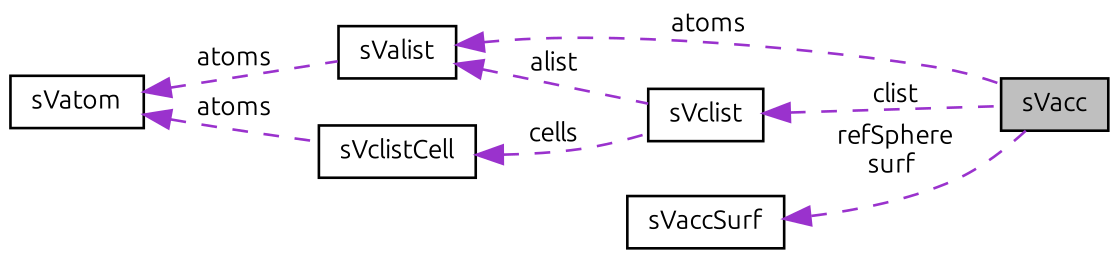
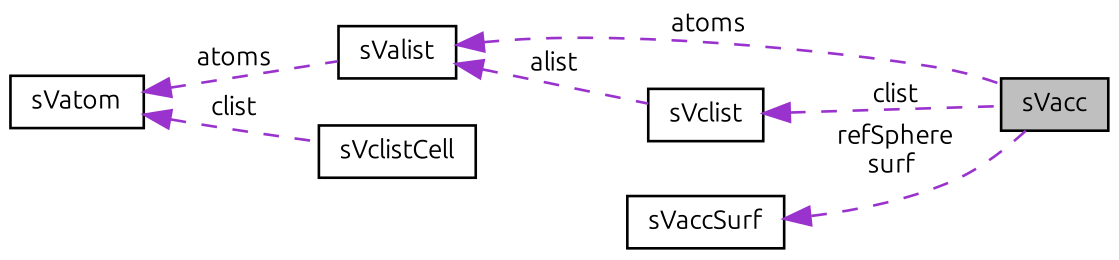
  digraph {
    fontname=Ubuntu
    rankdir=LR
    node [color=black fillcolor=white fontname=Ubuntu fontsize=10 shape=record style=filled]
    edge [color=darkorchid3 dir=back fontname=Ubuntu fontsize=10 labelfontname=FreeSans labelfontsize=10 style=dashed]
    n1 [fillcolor=grey75 fontcolor=black height=0.2 label=sVacc width=0.4]
    n2 [height=0.2 label=sValist width=0.4]
    n3 [height=0.2 label=sVclist width=0.4]
    n4 [height=0.2 label=sVatom width=0.4]
    n5 [height=0.2 label=sVclistCell width=0.4]
    n6 [height=0.2 label=sVaccSurf width=0.4]
    n2 -> n1 [label=" atoms"]
    n2 -> n3 [label=" alist"]
    n3 -> n1 [label=" clist"]
    n4 -> n2 [label=" atoms"]
-   n4 -> n5 [label=" atoms"]
-   n5 -> n3 [label=" cells"]
+   n4 -> n5 [label=" clist"]
    n6 -> n1 [label=" refSphere\nsurf"]
  }
